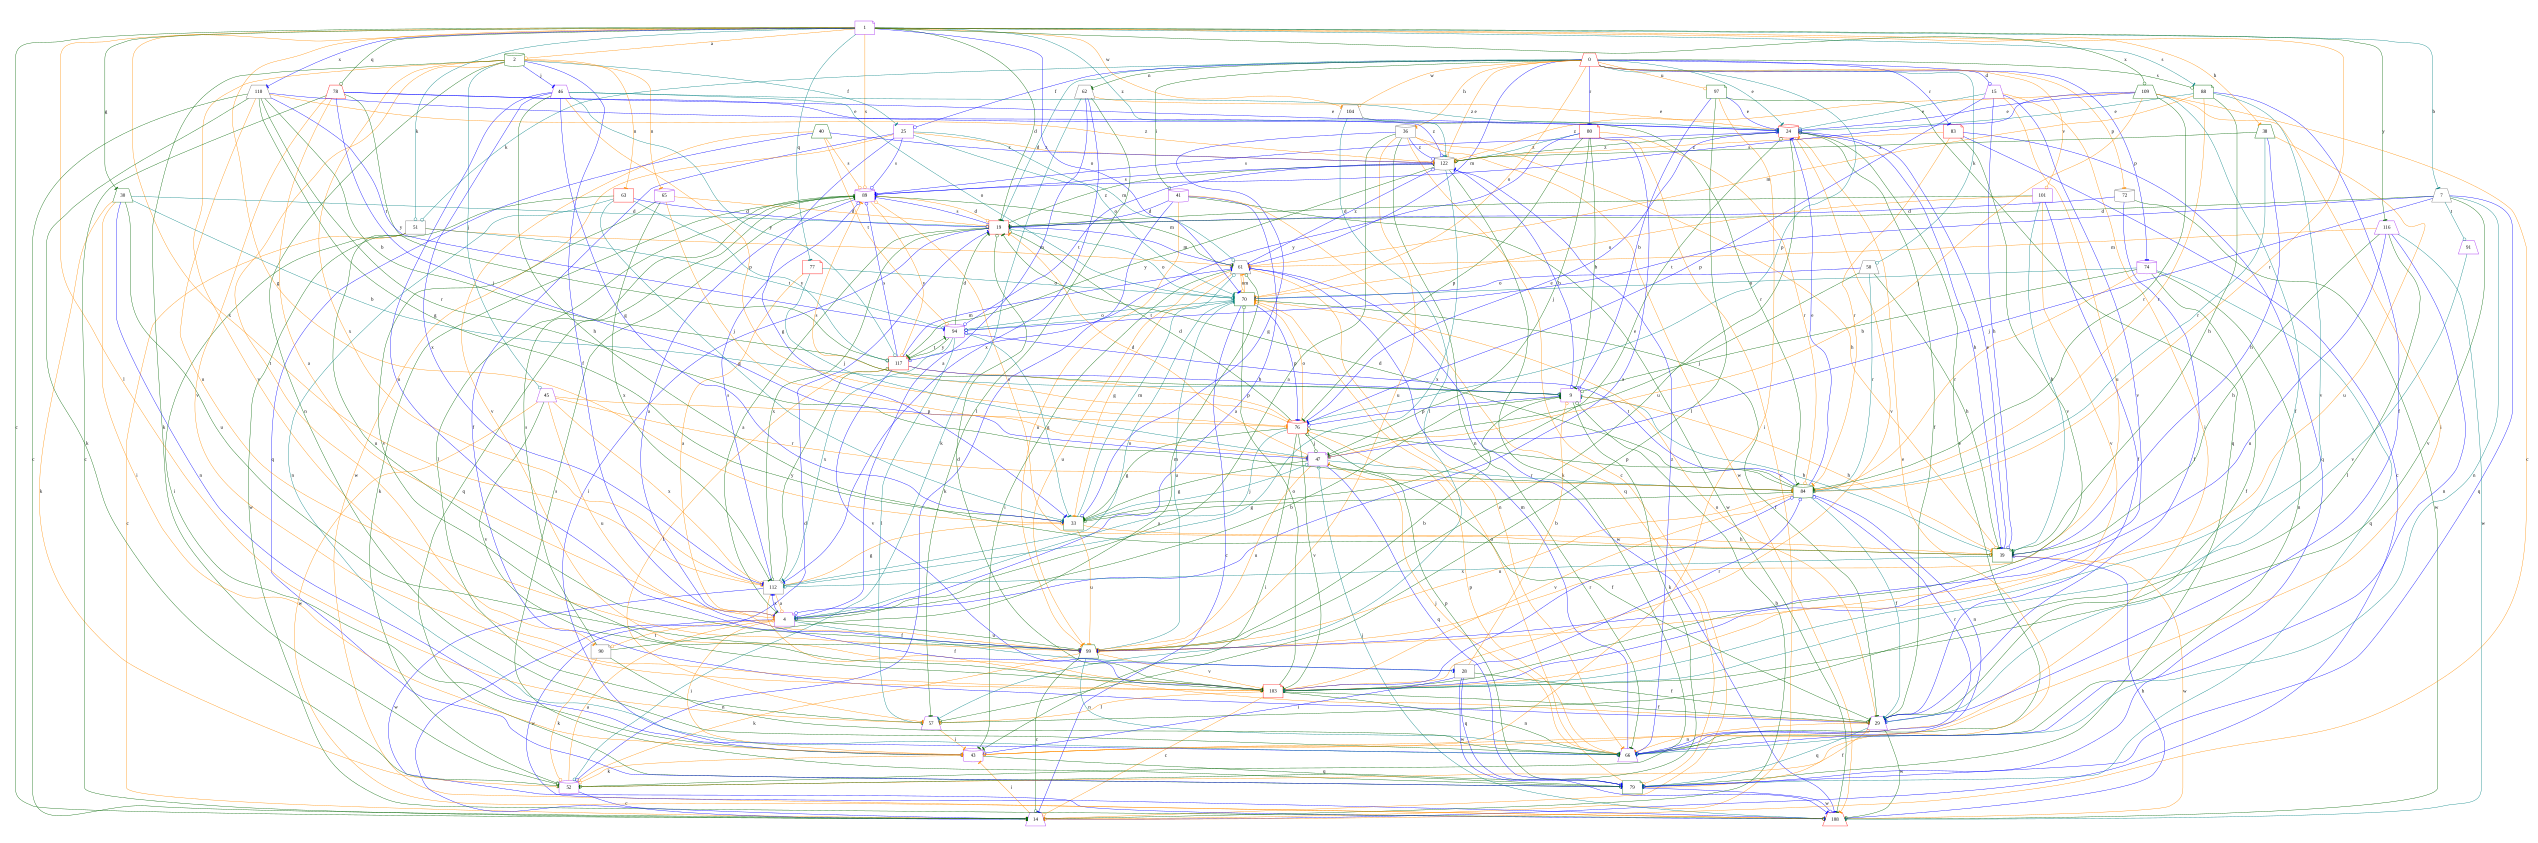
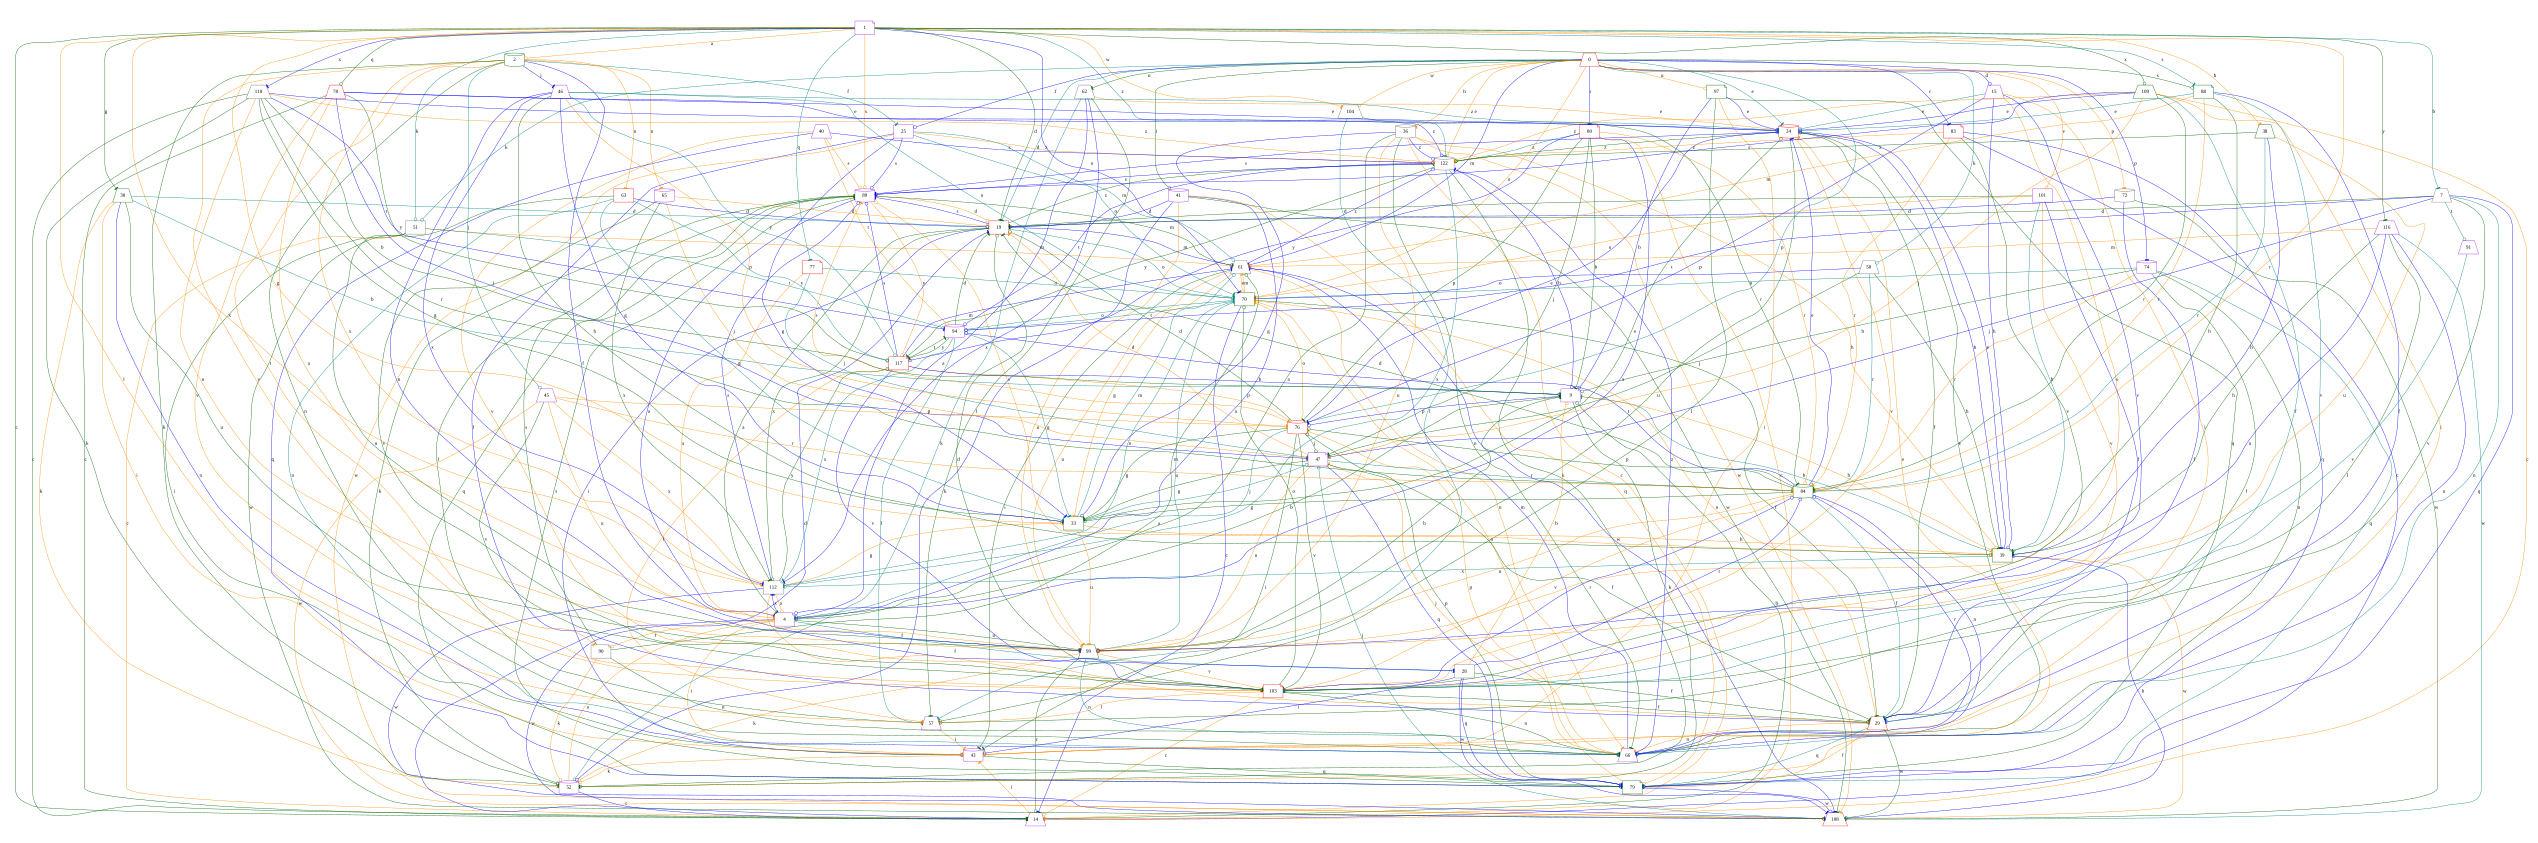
  strict digraph {
    fontname="Liberation Serif"
    node [color=purple fontname="Liberation Serif" shape=trapezium]
    edge [arrowhead=tee color=darkorange fontname="Liberation Serif"]
    0 [color=red]
    15
    19 [color=red shape=box]
    24 [color=red shape=cylinder]
    25 [shape=box]
    36 [color=gray40 shape=cylinder]
    41 [shape=cylinder]
    50 [color=gray40]
    51 [color=gray40 shape=box]
    61 [color=gray40]
    62 [color=gray40]
    70 [color=darkgreen shape=box]
    72 [color=gray40 shape=cylinder]
    74 [shape=cylinder]
    76 [color=red shape=cylinder]
    80 [color=red shape=note]
    83 [color=red shape=note]
    88 [color=darkgreen shape=note]
    97 [color=darkgreen shape=note]
    101 [shape=box]
    104 [color=gray40]
    122 [color=gray40 shape=cylinder]
    103 [color=red shape=note]
    43 [shape=cylinder]
    99 [color=darkgreen]
    39 [color=darkgreen shape=note]
    89 [shape=cylinder]
    112 [color=gray40 shape=note]
    4 [shape=note]
-   29
+   29 [color=red]
    33 [color=darkgreen shape=box]
    108 [color=red]
    14
    66
-   40 [color=darkgreen]
+   40
    79 [color=darkgreen shape=note]
    94 [shape=cylinder]
    52 [shape=cylinder]
    84 [color=darkgreen shape=cylinder]
    47 [shape=note]
    57
    9 [shape=note]
    117 [color=red shape=note]
    1 [shape=note]
    2 [color=darkgreen shape=cylinder]
    7 [color=gray40]
    30 [color=darkgreen]
    38 [color=darkgreen]
    77 [color=red shape=note]
    78 [color=red]
    109 [color=darkgreen]
    110 [color=gray40]
    116
    28 [color=gray40 shape=box]
    45
    46
    63 [color=red shape=box]
    65 [shape=cylinder]
    90 [color=gray40 shape=note]
    91
    0 -> 15 [arrowhead=odot color=blue label=d]
    0 -> 19 [color=teal label=d]
    0 -> 24 [color=teal label=e]
    0 -> 25 [arrowhead=odot color=blue label=f]
    0 -> 36 [label=h]
    0 -> 41 [arrowhead=odot color=darkgreen label=i]
    0 -> 50 [arrowhead=odot color=teal label=k]
    0 -> 51 [arrowhead=odot color=teal label=k]
    0 -> 61 [color=blue label=m]
    0 -> 62 [color=darkgreen label=n]
    0 -> 70 [label=o]
    0 -> 72 [label=p]
    0 -> 74 [color=blue label=p]
    0 -> 76 [color=teal label=p]
    0 -> 80 [color=blue label=r]
    0 -> 83 [color=blue label=r]
    0 -> 88 [arrowhead=odot color=darkgreen label=s]
    0 -> 97 [arrowhead=odot label=u]
    0 -> 101 [arrowhead=odot label=v]
    0 -> 104 [arrowhead=odot label=w]
    0 -> 122 [arrowhead=odot label=z]
    15 -> 24 [arrowhead=odot color=teal label=e]
    15 -> 76 [color=blue label=p]
    15 -> 103 [arrowhead=odot color=blue label=v]
    15 -> 43 [arrowhead=odot label=i]
    15 -> 99 [label=u]
    15 -> 39 [arrowhead=odot color=blue label=h]
    19 -> 61 [arrowhead=odot color=blue label=m]
    19 -> 70 [color=teal label=o]
    19 -> 122 [color=darkgreen label=z]
    19 -> 43 [arrowhead=odot color=blue label=i]
    19 -> 89 [color=blue label=s]
    19 -> 112 [arrowhead=odot color=darkgreen label=x]
    19 -> 4 [color=darkgreen label=a]
    24 -> 122 [arrowhead=odot color=darkgreen label=z]
    24 -> 103 [arrowhead=odot label=v]
    24 -> 99 [arrowhead=odot color=darkgreen label=u]
    24 -> 39 [color=blue label=h]
    24 -> 89 [color=blue label=s]
    24 -> 29 [arrowhead=odot color=darkgreen label=f]
    25 -> 61 [arrowhead=odot color=teal label=m]
    25 -> 70 [color=teal label=o]
    25 -> 122 [arrowhead=odot label=z]
    25 -> 89 [arrowhead=odot color=blue label=s]
    25 -> 29 [color=blue label=f]
    25 -> 33 [color=blue label=g]
    25 -> 108 [arrowhead=odot label=w]
    36 -> 122 [arrowhead=odot color=blue label=z]
    36 -> 99 [arrowhead=odot label=u]
    36 -> 39 [arrowhead=odot label=h]
    36 -> 4 [arrowhead=odot color=darkgreen label=a]
    36 -> 33 [arrowhead=odot color=blue label=g]
    36 -> 108 [label=w]
    36 -> 14 [label=c]
    36 -> 66 [color=darkgreen label=n]
    41 -> 19 [color=blue label=d]
    41 -> 99 [label=u]
    41 -> 4 [arrowhead=odot color=blue label=a]
    41 -> 108 [color=darkgreen label=w]
    41 -> 79 [arrowhead=odot label=q]
    41 -> 52 [arrowhead=odot color=blue label=k]
    50 -> 70 [color=blue label=o]
    50 -> 39 [color=darkgreen label=h]
    50 -> 84 [arrowhead=odot color=teal label=r]
    50 -> 47 [color=darkgreen label=j]
    51 -> 61 [arrowhead=odot label=m]
    51 -> 43 [color=darkgreen label=i]
    51 -> 99 [arrowhead=odot color=darkgreen label=u]
    51 -> 14 [arrowhead=odot label=c]
    51 -> 94 [arrowhead=odot color=teal label=t]
    61 -> 70 [arrowhead=odot label=o]
    61 -> 122 [arrowhead=odot color=blue label=z]
    61 -> 43 [color=darkgreen label=i]
    61 -> 99 [label=u]
    61 -> 33 [label=g]
    61 -> 108 [color=blue label=w]
    61 -> 66 [label=n]
    62 -> 24 [label=e]
    62 -> 112 [color=blue label=x]
    62 -> 4 [arrowhead=odot color=blue label=a]
    62 -> 52 [arrowhead=odot color=teal label=k]
    62 -> 57 [color=darkgreen label=l]
    70 -> 61 [label=m]
-   70 -> 76 [color=blue label=p]
    70 -> 99 [arrowhead=odot color=teal label=u]
    70 -> 29 [color=darkgreen label=f]
    70 -> 14 [color=blue label=c]
    70 -> 94 [arrowhead=odot color=teal label=t]
    72 -> 19 [color=blue label=d]
    72 -> 29 [color=blue label=f]
    72 -> 108 [color=darkgreen label=w]
    74 -> 70 [color=teal label=o]
    74 -> 29 [color=darkgreen label=f]
    74 -> 66 [arrowhead=odot color=darkgreen label=n]
    74 -> 79 [color=teal label=q]
    74 -> 84 [arrowhead=odot label=r]
    74 -> 9 [arrowhead=odot color=darkgreen label=b]
    76 -> 19 [arrowhead=odot color=darkgreen label=d]
    76 -> 24 [arrowhead=odot color=blue label=e]
    76 -> 70 [label=o]
    76 -> 103 [color=darkgreen label=v]
    76 -> 43 [color=darkgreen label=i]
    76 -> 89 [label=s]
    76 -> 4 [color=teal label=a]
    76 -> 33 [color=darkgreen label=g]
    76 -> 47 [arrowhead=odot color=darkgreen label=j]
    80 -> 76 [color=darkgreen label=p]
    80 -> 122 [arrowhead=odot color=teal label=z]
    80 -> 4 [arrowhead=odot color=blue label=a]
    80 -> 14 [arrowhead=odot label=c]
    80 -> 84 [arrowhead=odot label=r]
    80 -> 47 [color=darkgreen label=j]
    80 -> 9 [color=darkgreen label=b]
    80 -> 117 [arrowhead=odot color=blue label=y]
    83 -> 122 [label=z]
    83 -> 103 [color=darkgreen label=v]
    83 -> 14 [color=blue label=c]
    83 -> 79 [arrowhead=odot color=blue label=q]
    83 -> 84 [label=r]
    88 -> 24 [arrowhead=odot color=teal label=e]
    88 -> 61 [label=m]
    88 -> 103 [color=teal label=v]
    88 -> 39 [color=darkgreen label=h]
    88 -> 29 [color=blue label=f]
    88 -> 84 [label=r]
    97 -> 24 [arrowhead=odot color=blue label=e]
    97 -> 43 [arrowhead=odot label=i]
    97 -> 79 [color=darkgreen label=q]
    97 -> 57 [arrowhead=odot color=darkgreen label=l]
    97 -> 9 [arrowhead=odot color=blue label=b]
    101 -> 19 [color=darkgreen label=d]
    101 -> 70 [arrowhead=odot label=o]
    101 -> 103 [label=v]
    101 -> 39 [arrowhead=odot color=teal label=h]
    101 -> 29 [color=blue label=f]
    104 -> 84 [color=darkgreen label=r]
    104 -> 57 [color=teal label=l]
    122 -> 89 [arrowhead=odot color=blue label=s]
    122 -> 112 [color=teal label=x]
    122 -> 94 [arrowhead=odot color=blue label=t]
    122 -> 52 [arrowhead=odot color=darkgreen label=k]
    122 -> 9 [arrowhead=odot color=blue label=b]
    122 -> 117 [color=darkgreen label=y]
    103 -> 19 [arrowhead=odot color=darkgreen label=d]
    103 -> 70 [arrowhead=odot color=darkgreen label=o]
    103 -> 29 [arrowhead=odot color=darkgreen label=f]
    103 -> 14 [arrowhead=odot label=c]
    103 -> 66 [arrowhead=odot color=darkgreen label=n]
    103 -> 84 [arrowhead=odot color=blue label=r]
    103 -> 57 [label=l]
    43 -> 79 [arrowhead=odot color=darkgreen label=q]
    43 -> 52 [arrowhead=odot label=k]
    99 -> 103 [label=v]
    99 -> 14 [arrowhead=odot color=darkgreen label=c]
    99 -> 66 [color=teal label=n]
    99 -> 52 [arrowhead=odot label=k]
    99 -> 9 [color=darkgreen label=b]
    39 -> 24 [arrowhead=odot color=blue label=e]
    39 -> 89 [arrowhead=odot label=s]
    39 -> 112 [arrowhead=odot color=teal label=x]
    39 -> 108 [label=w]
    39 -> 9 [color=teal label=b]
    89 -> 19 [arrowhead=odot label=d]
    89 -> 61 [color=darkgreen label=m]
    89 -> 4 [color=blue label=a]
    89 -> 79 [arrowhead=odot color=darkgreen label=q]
    89 -> 52 [arrowhead=odot color=darkgreen label=k]
    89 -> 57 [color=darkgreen label=l]
    89 -> 117 [arrowhead=odot label=y]
    112 -> 70 [color=teal label=o]
    112 -> 89 [arrowhead=odot color=blue label=s]
    112 -> 4 [arrowhead=odot label=a]
    112 -> 29 [label=f]
    112 -> 33 [arrowhead=odot label=g]
    112 -> 108 [color=blue label=w]
    112 -> 117 [arrowhead=odot color=darkgreen label=y]
    4 -> 43 [label=i]
    4 -> 99 [arrowhead=odot color=darkgreen label=u]
    4 -> 112 [color=blue label=x]
    4 -> 108 [color=blue label=w]
    4 -> 9 [color=darkgreen label=b]
    4 -> 28 [arrowhead=odot color=teal label=f]
    4 -> 90 [arrowhead=odot label=t]
    29 -> 70 [label=o]
    29 -> 108 [arrowhead=odot color=darkgreen label=w]
    29 -> 66 [label=n]
    29 -> 79 [color=teal label=q]
    33 -> 24 [arrowhead=odot color=darkgreen label=e]
    33 -> 61 [arrowhead=odot color=teal label=m]
    33 -> 99 [label=u]
    33 -> 39 [label=h]
    33 -> 47 [arrowhead=odot color=teal label=j]
    108 -> 39 [arrowhead=odot color=blue label=h]
    108 -> 47 [arrowhead=odot color=teal label=j]
    14 -> 19 [color=blue label=d]
    14 -> 43 [label=i]
    14 -> 9 [arrowhead=odot color=darkgreen label=b]
    66 -> 24 [arrowhead=odot color=darkgreen label=e]
    66 -> 61 [color=blue label=m]
    66 -> 76 [label=p]
    66 -> 122 [color=blue label=z]
    66 -> 84 [arrowhead=odot color=blue label=r]
    66 -> 47 [label=j]
    40 -> 122 [arrowhead=odot color=blue label=z]
    40 -> 103 [label=v]
    40 -> 89 [arrowhead=odot label=s]
    40 -> 79 [color=blue label=q]
    40 -> 94 [arrowhead=odot label=t]
    79 -> 70 [arrowhead=odot label=o]
    79 -> 76 [arrowhead=odot color=darkgreen label=p]
    79 -> 89 [color=darkgreen label=s]
    79 -> 29 [arrowhead=odot label=f]
    79 -> 108 [arrowhead=odot color=blue label=w]
    94 -> 19 [color=darkgreen label=d]
    94 -> 70 [arrowhead=odot color=teal label=o]
    94 -> 112 [color=teal label=x]
    94 -> 33 [color=teal label=g]
    94 -> 57 [color=teal label=l]
    94 -> 117 [color=darkgreen label=y]
    52 -> 24 [label=e]
    52 -> 4 [arrowhead=odot label=a]
    52 -> 14 [color=blue label=c]
    84 -> 19 [color=darkgreen label=d]
    84 -> 24 [color=blue label=e]
    84 -> 76 [arrowhead=odot color=darkgreen label=p]
    84 -> 103 [arrowhead=odot label=v]
    84 -> 99 [arrowhead=odot label=u]
    84 -> 29 [color=teal label=f]
    84 -> 33 [arrowhead=odot color=darkgreen label=g]
    84 -> 66 [color=blue label=n]
    84 -> 94 [arrowhead=odot color=blue label=t]
    47 -> 19 [label=d]
    47 -> 99 [label=u]
    47 -> 29 [color=darkgreen label=f]
    47 -> 33 [color=darkgreen label=g]
    47 -> 79 [color=blue label=q]
    47 -> 84 [color=teal label=r]
    57 -> 43 [label=i]
    9 -> 76 [arrowhead=odot color=blue label=p]
    9 -> 39 [label=h]
    9 -> 52 [color=darkgreen label=k]
    117 -> 61 [color=blue label=m]
    117 -> 76 [label=p]
    117 -> 103 [color=blue label=v]
    117 -> 89 [arrowhead=odot color=blue label=s]
    117 -> 94 [color=darkgreen label=t]
    117 -> 57 [label=l]
    117 -> 9 [arrowhead=odot color=blue label=b]
    1 -> 19 [color=darkgreen label=d]
    1 -> 51 [arrowhead=odot color=teal label=k]
    1 -> 70 [color=blue label=o]
    1 -> 88 [color=teal label=s]
    1 -> 104 [label=w]
    1 -> 122 [color=teal label=z]
    1 -> 89 [arrowhead=odot label=s]
    1 -> 112 [arrowhead=odot label=x]
    1 -> 33 [label=g]
    1 -> 14 [color=darkgreen label=c]
    1 -> 84 [arrowhead=odot label=r]
    1 -> 57 [arrowhead=odot label=l]
    1 -> 2 [arrowhead=odot label=a]
    1 -> 7 [color=teal label=b]
    1 -> 30 [color=darkgreen label=g]
    1 -> 38 [label=h]
    1 -> 77 [color=teal label=q]
    1 -> 78 [arrowhead=odot color=darkgreen label=q]
    1 -> 109 [arrowhead=odot color=darkgreen label=x]
    1 -> 110 [color=blue label=x]
    1 -> 116 [color=darkgreen label=y]
    2 -> 25 [color=teal label=f]
    2 -> 103 [arrowhead=odot label=v]
    2 -> 112 [arrowhead=odot label=x]
    2 -> 66 [arrowhead=odot color=darkgreen label=n]
    2 -> 52 [arrowhead=odot color=darkgreen label=k]
    2 -> 28 [color=blue label=f]
    2 -> 45 [arrowhead=odot color=teal label=j]
    2 -> 46 [color=blue label=j]
    2 -> 63 [label=n]
    2 -> 65 [label=n]
    2 -> 90 [label=t]
    7 -> 19 [arrowhead=odot color=darkgreen label=d]
    7 -> 103 [color=darkgreen label=v]
    7 -> 66 [color=teal label=n]
    7 -> 79 [arrowhead=odot color=blue label=q]
    7 -> 94 [arrowhead=odot color=blue label=t]
    7 -> 47 [arrowhead=odot color=blue label=j]
    7 -> 91 [arrowhead=odot color=teal label=t]
    30 -> 19 [arrowhead=odot color=teal label=d]
    30 -> 43 [label=i]
    30 -> 99 [color=darkgreen label=u]
    30 -> 66 [arrowhead=odot color=blue label=n]
    30 -> 52 [arrowhead=odot label=k]
    30 -> 9 [arrowhead=odot color=teal label=b]
    38 -> 122 [arrowhead=odot color=darkgreen label=z]
    38 -> 99 [arrowhead=odot label=u]
    38 -> 39 [color=blue label=h]
    38 -> 84 [color=teal label=r]
    77 -> 70 [arrowhead=odot color=teal label=o]
    77 -> 4 [arrowhead=odot label=a]
    77 -> 47 [color=teal label=j]
    78 -> 24 [color=blue label=e]
    78 -> 122 [arrowhead=odot color=blue label=z]
    78 -> 103 [arrowhead=odot label=v]
    78 -> 4 [label=a]
    78 -> 14 [color=darkgreen label=c]
    78 -> 47 [color=blue label=j]
    78 -> 117 [arrowhead=odot color=darkgreen label=y]
    109 -> 24 [arrowhead=odot color=blue label=e]
    109 -> 122 [arrowhead=odot label=z]
    109 -> 43 [arrowhead=odot label=i]
    109 -> 89 [color=blue label=s]
    109 -> 29 [arrowhead=odot color=teal label=f]
    109 -> 14 [label=c]
    109 -> 84 [color=darkgreen label=r]
    109 -> 47 [arrowhead=odot label=j]
    110 -> 24 [arrowhead=odot color=blue label=e]
    110 -> 122 [label=z]
    110 -> 99 [label=u]
    110 -> 33 [arrowhead=odot color=darkgreen label=g]
    110 -> 14 [color=darkgreen label=c]
    110 -> 94 [color=blue label=t]
    110 -> 52 [color=darkgreen label=k]
    110 -> 84 [color=darkgreen label=r]
    110 -> 9 [color=darkgreen label=b]
    116 -> 61 [arrowhead=odot label=m]
-   116 -> 99 [color=blue label=u]
+   116 -> 99 [arrowhead=odot color=blue label=u]
    116 -> 39 [color=darkgreen label=h]
    116 -> 108 [color=teal label=w]
    116 -> 66 [arrowhead=odot color=blue label=n]
    116 -> 57 [arrowhead=odot color=darkgreen label=l]
    28 -> 43 [arrowhead=odot color=blue label=i]
    28 -> 29 [arrowhead=odot color=darkgreen label=f]
    28 -> 108 [color=blue label=w]
    28 -> 79 [arrowhead=odot color=blue label=q]
    28 -> 84 [arrowhead=odot color=blue label=r]
    28 -> 9 [arrowhead=odot label=b]
    45 -> 76 [arrowhead=odot label=p]
    45 -> 103 [arrowhead=odot color=darkgreen label=v]
    45 -> 99 [label=u]
    45 -> 112 [arrowhead=odot label=x]
    45 -> 108 [arrowhead=odot label=w]
    45 -> 84 [label=r]
    46 -> 24 [color=teal label=e]
    46 -> 70 [color=teal label=o]
    46 -> 76 [label=p]
    46 -> 99 [color=blue label=u]
    46 -> 39 [arrowhead=odot color=darkgreen label=h]
    46 -> 112 [color=blue label=x]
    46 -> 33 [color=blue label=g]
    46 -> 117 [arrowhead=odot color=teal label=y]
    63 -> 19 [arrowhead=odot color=blue label=d]
    63 -> 33 [color=teal label=g]
    63 -> 108 [arrowhead=odot color=darkgreen label=w]
    63 -> 66 [arrowhead=odot color=teal label=n]
    63 -> 117 [arrowhead=odot color=teal label=y]
    65 -> 19 [arrowhead=odot label=d]
    65 -> 103 [color=darkgreen label=v]
    65 -> 112 [color=darkgreen label=x]
    65 -> 47 [arrowhead=odot label=j]
    90 -> 61 [arrowhead=odot color=darkgreen label=m]
    90 -> 89 [color=darkgreen label=s]
    90 -> 66 [color=darkgreen label=n]
    90 -> 52 [arrowhead=odot label=k]
    91 -> 103 [color=teal label=v]
  }
